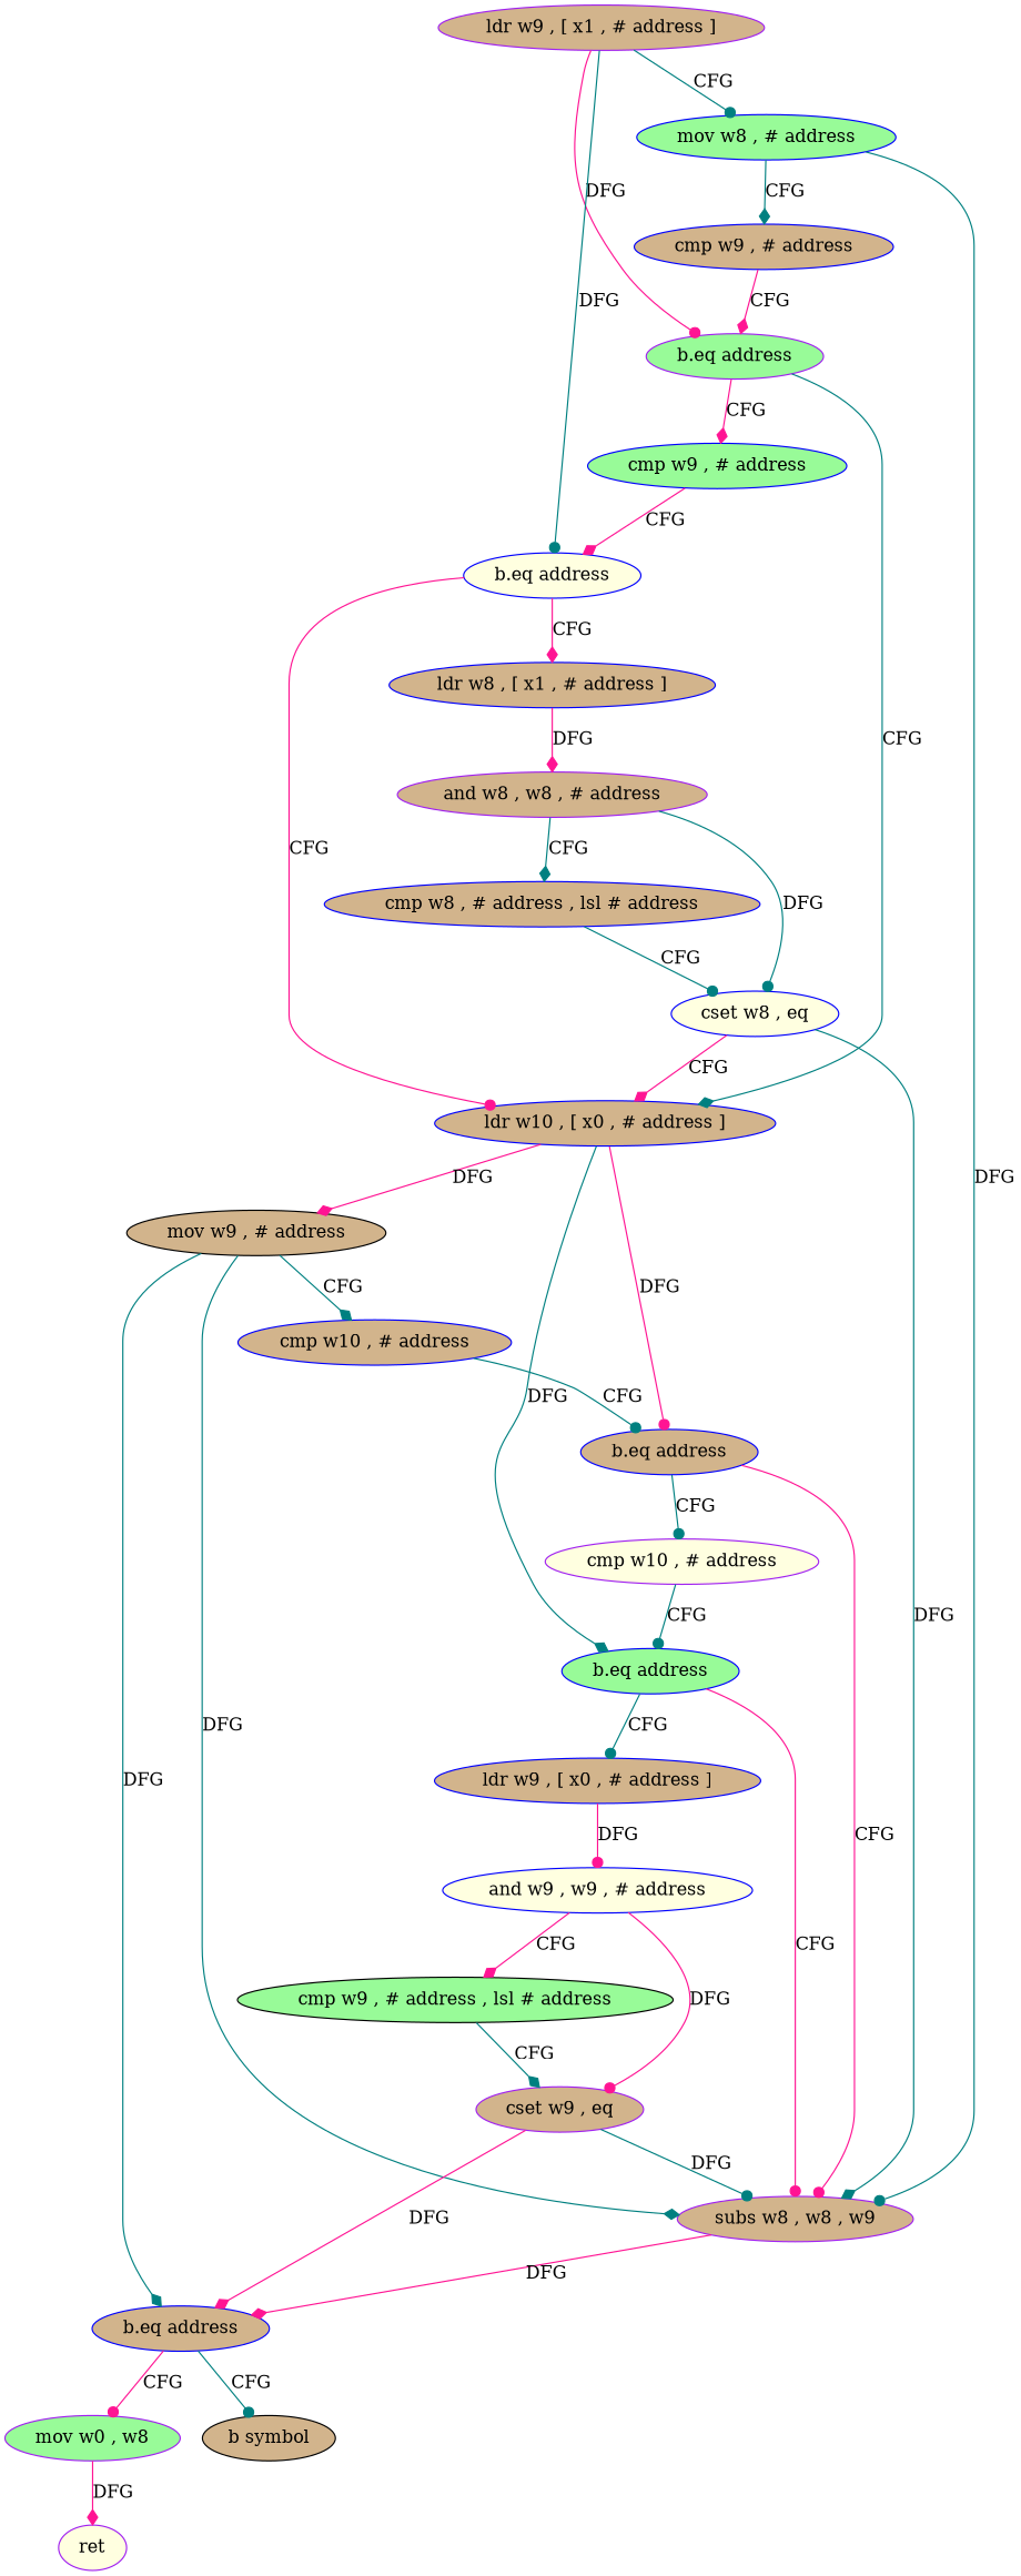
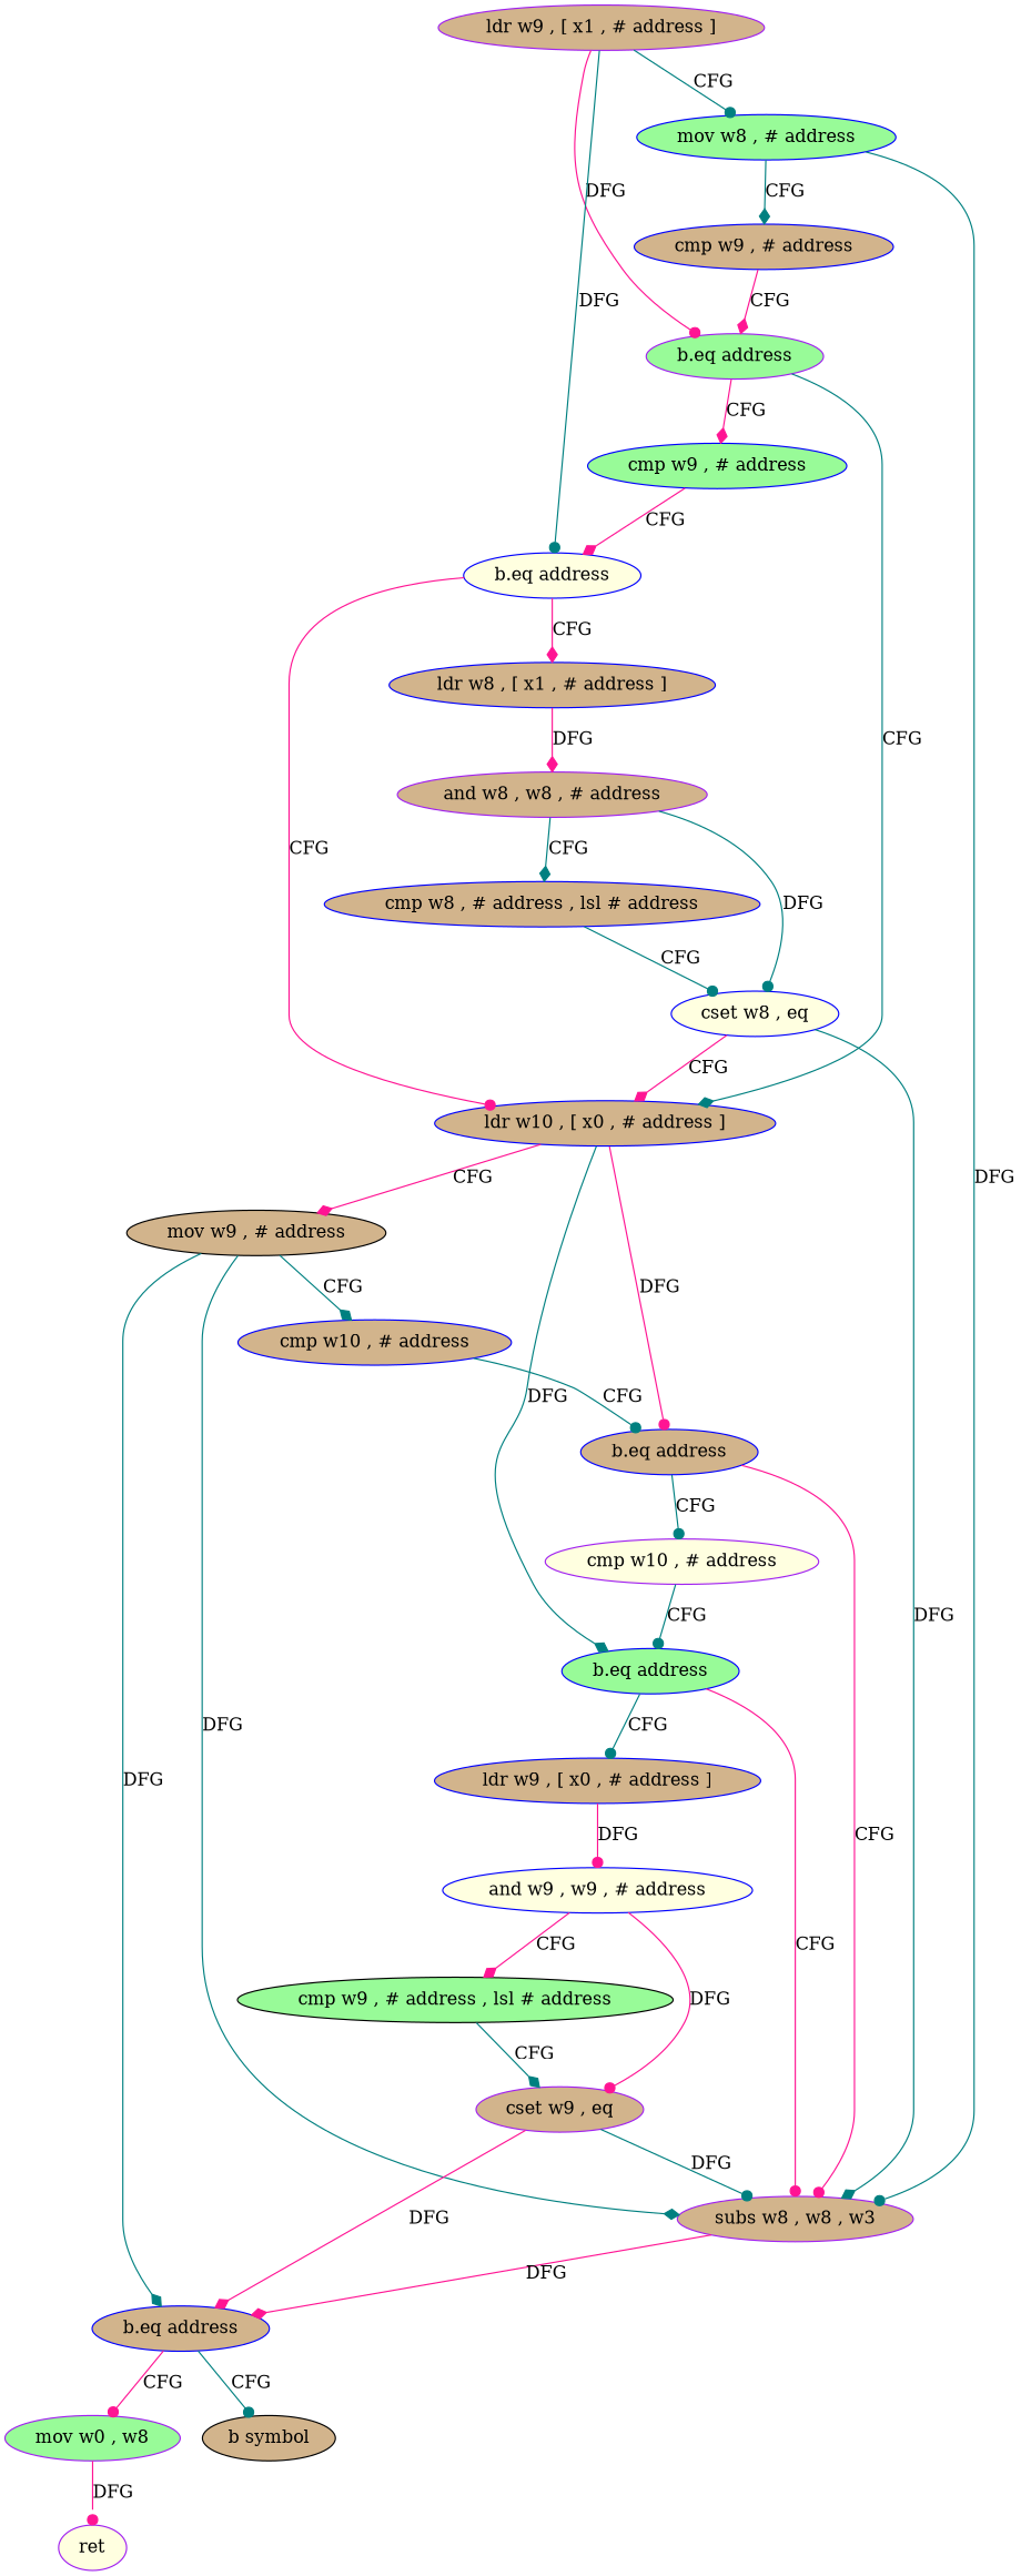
  digraph {
    node [color=blue fillcolor=tan style=filled]
    edge [arrowhead=diamond color=teal]
    n1 [color=purple label="ldr w9 , [ x1 , # address ]"]
    n2 [fillcolor=palegreen label="mov w8 , # address"]
    n3 [color=purple fillcolor=palegreen label="b.eq address"]
    n4 [fillcolor=lightyellow label="b.eq address"]
    n5 [label="cmp w9 , # address"]
-   n6 [color=purple label="subs w8 , w8 , w9"]
+   n6 [color=purple label="subs w8 , w8 , w3"]
    n7 [label="ldr w10 , [ x0 , # address ]"]
    n8 [fillcolor=palegreen label="cmp w9 , # address"]
    n9 [label="ldr w8 , [ x1 , # address ]"]
    n10 [label="b.eq address"]
    n11 [color=black label="mov w9 , # address"]
    n12 [label="b.eq address"]
    n13 [fillcolor=palegreen label="b.eq address"]
    n14 [label="cmp w10 , # address"]
    n15 [color=purple fillcolor=lightyellow label="cmp w10 , # address"]
    n16 [label="ldr w9 , [ x0 , # address ]"]
    n17 [color=purple fillcolor=palegreen label="mov w0 , w8"]
    n18 [color=black label="b symbol"]
    n19 [color=purple fillcolor=lightyellow label=ret]
    n20 [color=purple label="and w8 , w8 , # address"]
    n21 [label="cmp w8 , # address , lsl # address"]
    n22 [fillcolor=lightyellow label="cset w8 , eq"]
    n23 [fillcolor=lightyellow label="and w9 , w9 , # address"]
    n24 [color=black fillcolor=palegreen label="cmp w9 , # address , lsl # address"]
    n25 [color=purple label="cset w9 , eq"]
    n1 -> n2 [arrowhead=dot label=CFG]
    n1 -> n3 [arrowhead=dot color=deeppink label=DFG]
    n1 -> n4 [arrowhead=dot label=DFG]
    n2 -> n5 [label=CFG]
    n2 -> n6 [arrowhead=dot label=DFG]
    n3 -> n7 [label=CFG]
    n3 -> n8 [color=deeppink label=CFG]
    n4 -> n7 [arrowhead=dot color=deeppink label=CFG]
    n4 -> n9 [color=deeppink label=CFG]
    n5 -> n3 [color=deeppink label=CFG]
    n6 -> n10 [color=deeppink label=DFG]
-   n7 -> n11 [color=deeppink label=DFG]
+   n7 -> n11 [color=deeppink label=CFG]
    n7 -> n12 [arrowhead=dot color=deeppink label=DFG]
    n7 -> n13 [label=DFG]
    n8 -> n4 [color=deeppink label=CFG]
    n9 -> n20 [color=deeppink label=DFG]
    n10 -> n17 [arrowhead=dot color=deeppink label=CFG]
    n10 -> n18 [arrowhead=dot label=CFG]
    n11 -> n6 [label=DFG]
    n11 -> n10 [label=DFG]
    n11 -> n14 [label=CFG]
    n12 -> n6 [arrowhead=dot color=deeppink label=CFG]
    n12 -> n15 [arrowhead=dot label=CFG]
    n13 -> n6 [arrowhead=dot color=deeppink label=CFG]
    n13 -> n16 [arrowhead=dot label=CFG]
    n14 -> n12 [arrowhead=dot label=CFG]
    n15 -> n13 [arrowhead=dot label=CFG]
    n16 -> n23 [arrowhead=dot color=deeppink label=DFG]
-   n17 -> n19 [color=deeppink label=DFG]
+   n17 -> n19 [arrowhead=dot color=deeppink label=DFG]
    n20 -> n21 [label=CFG]
    n20 -> n22 [arrowhead=dot label=DFG]
    n21 -> n22 [arrowhead=dot label=CFG]
    n22 -> n6 [label=DFG]
    n22 -> n7 [color=deeppink label=CFG]
    n23 -> n24 [color=deeppink label=CFG]
    n23 -> n25 [arrowhead=dot color=deeppink label=DFG]
    n24 -> n25 [label=CFG]
    n25 -> n6 [arrowhead=dot label=DFG]
    n25 -> n10 [color=deeppink label=DFG]
  }
